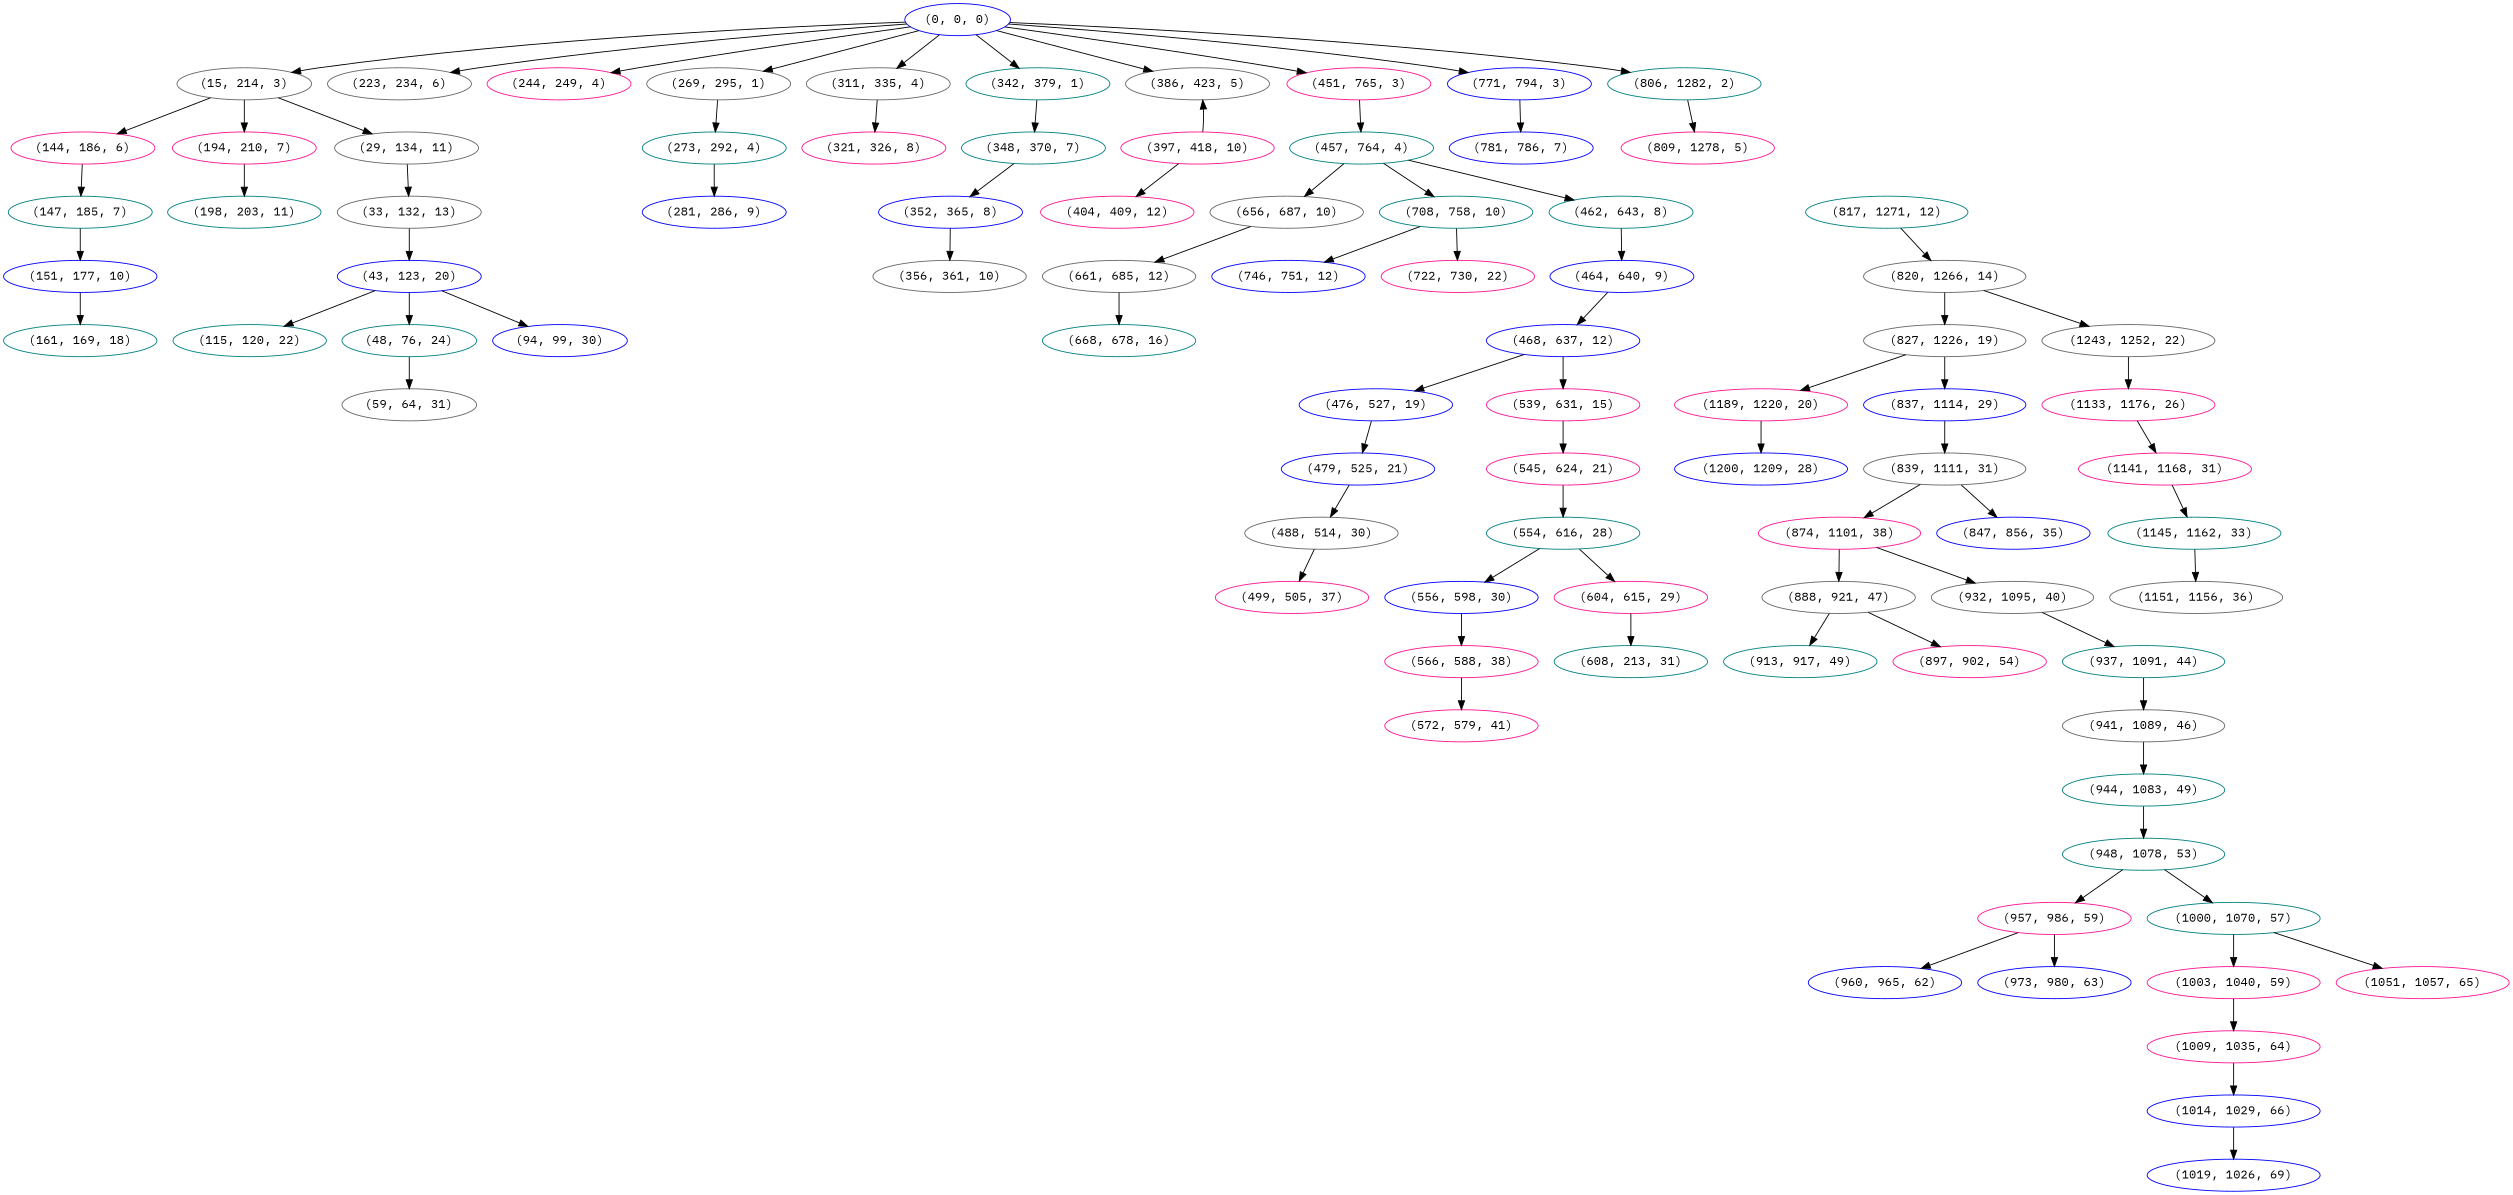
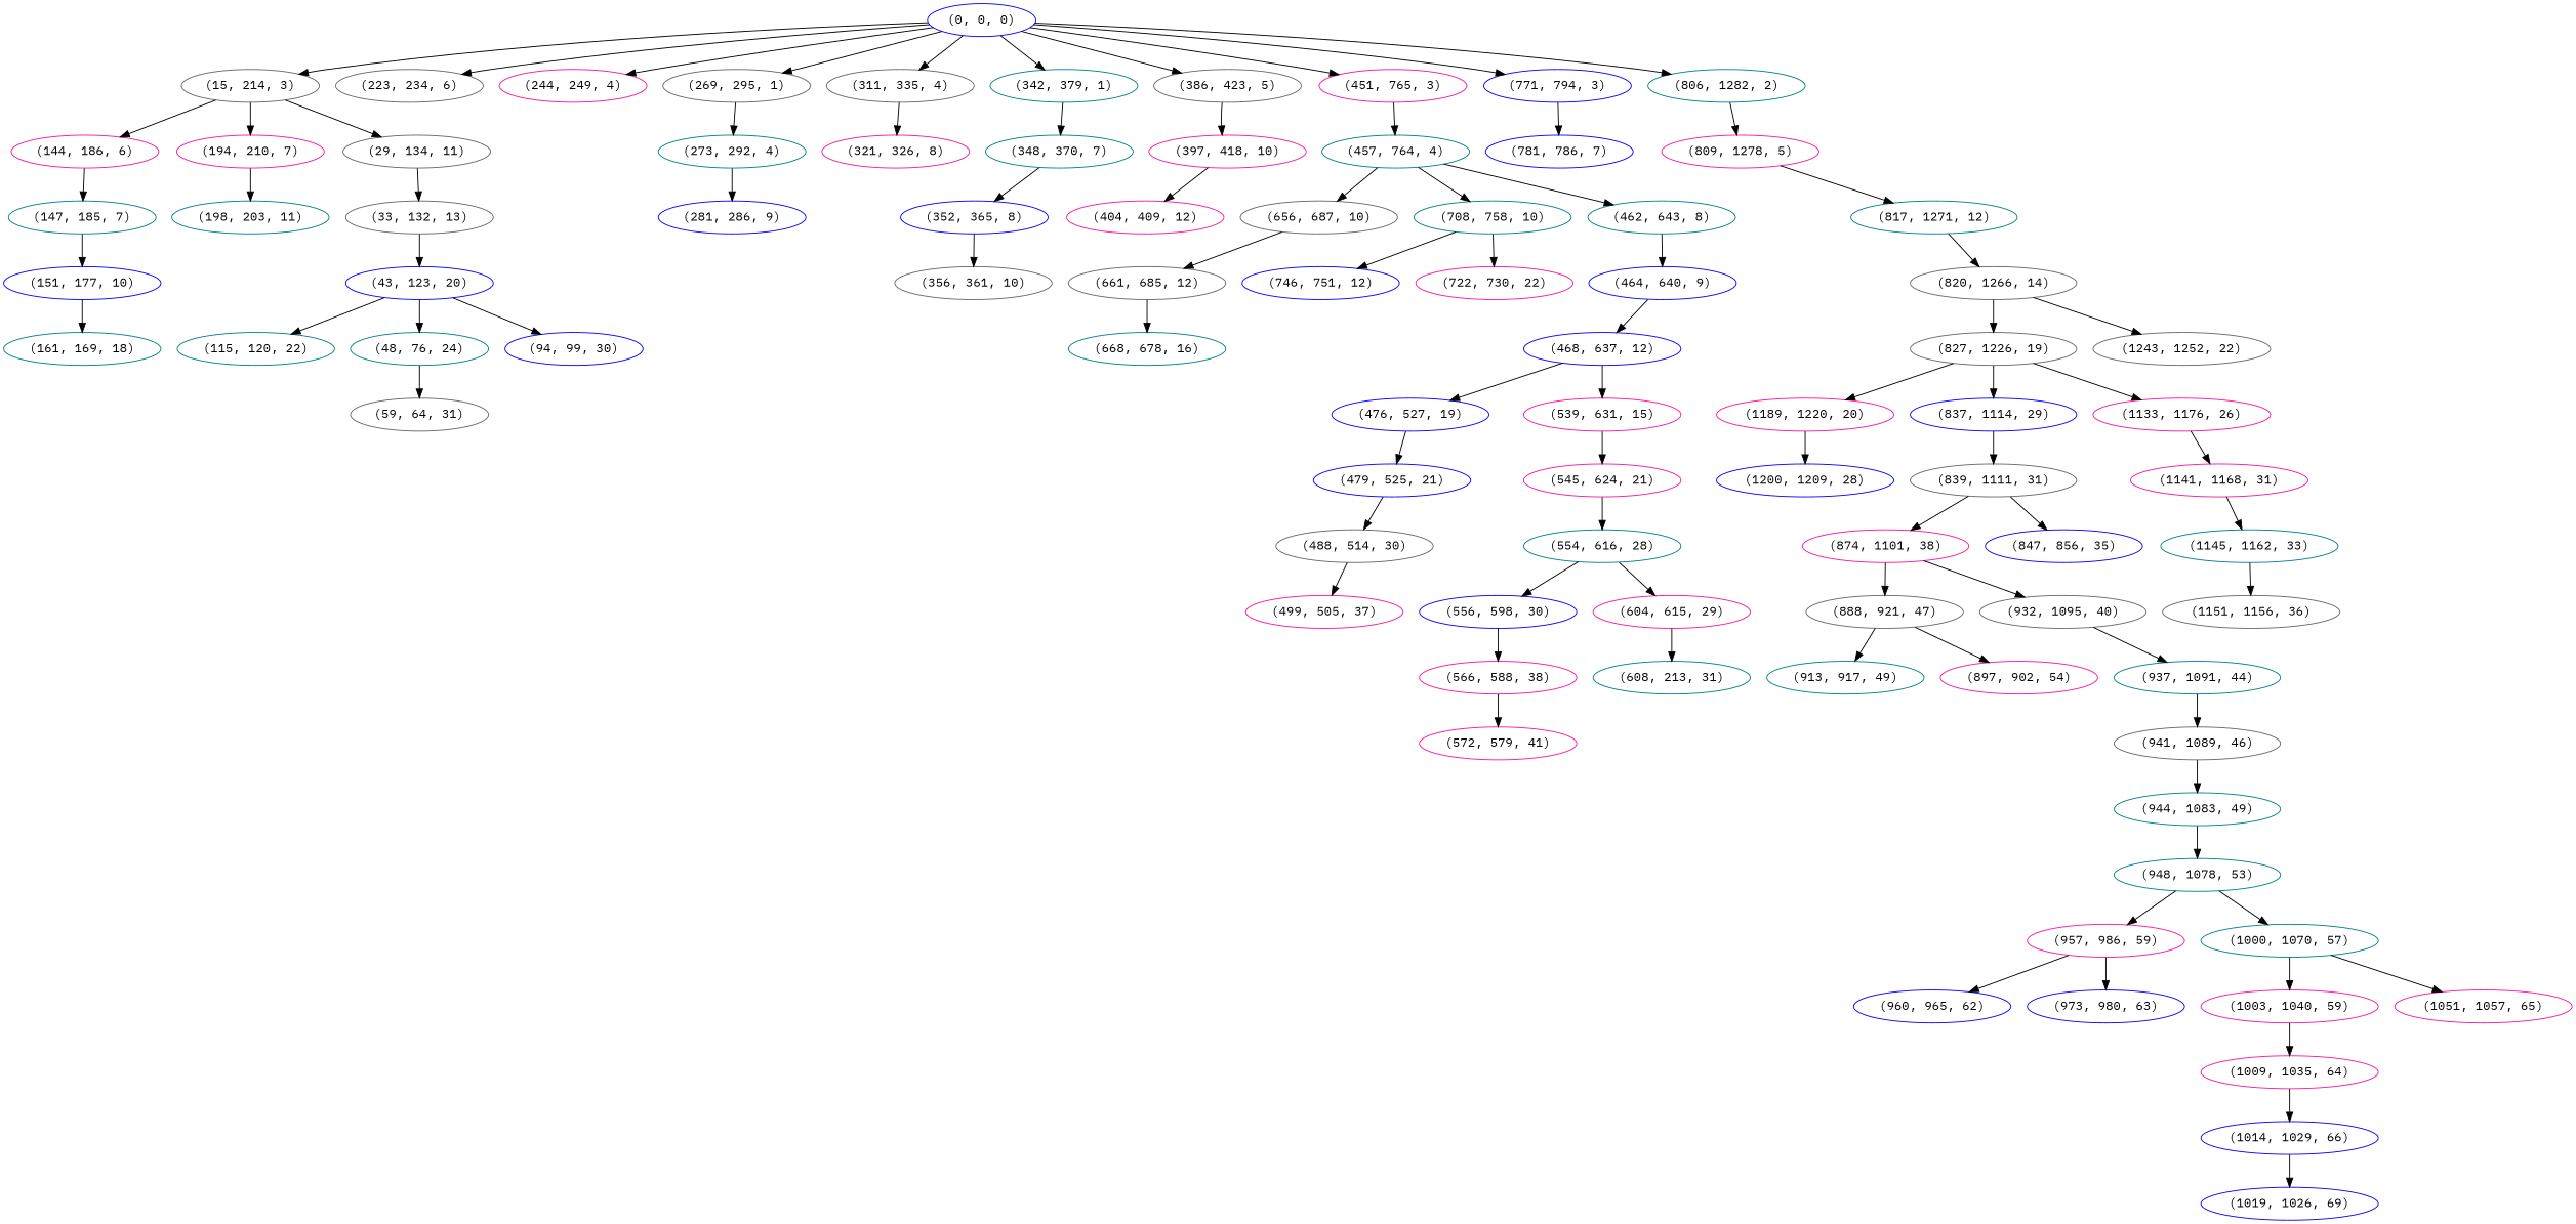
  digraph {
    fontname="IBM Plex Mono"
    node [color=deeppink fontname="IBM Plex Mono"]
    edge [fontname="IBM Plex Mono"]
    "(0, 0, 0)" [color=blue]
    "(15, 214, 3)" [color=gray40]
    "(223, 234, 6)" [color=gray40]
    "(244, 249, 4)"
    "(269, 295, 1)" [color=gray40]
    "(311, 335, 4)" [color=gray40]
    "(342, 379, 1)" [color=teal]
    "(386, 423, 5)" [color=gray40]
    "(451, 765, 3)"
    "(771, 794, 3)" [color=blue]
    "(806, 1282, 2)" [color=teal]
    "(29, 134, 11)" [color=gray40]
    "(144, 186, 6)"
    "(194, 210, 7)"
    "(273, 292, 4)" [color=teal]
    "(321, 326, 8)"
    "(348, 370, 7)" [color=teal]
    "(397, 418, 10)"
    "(457, 764, 4)" [color=teal]
    "(781, 786, 7)" [color=blue]
    "(809, 1278, 5)"
    "(33, 132, 13)" [color=gray40]
    "(147, 185, 7)" [color=teal]
    "(198, 203, 11)" [color=teal]
    "(43, 123, 20)" [color=blue]
    "(48, 76, 24)" [color=teal]
    "(94, 99, 30)" [color=blue]
    "(115, 120, 22)" [color=teal]
    "(59, 64, 31)" [color=gray40]
    "(151, 177, 10)" [color=blue]
    "(161, 169, 18)" [color=teal]
    "(281, 286, 9)" [color=blue]
    "(352, 365, 8)" [color=blue]
    "(356, 361, 10)" [color=gray40]
    "(404, 409, 12)"
    "(462, 643, 8)" [color=teal]
    "(656, 687, 10)" [color=gray40]
    "(708, 758, 10)" [color=teal]
    "(464, 640, 9)" [color=blue]
    "(661, 685, 12)" [color=gray40]
    "(722, 730, 22)"
    "(746, 751, 12)" [color=blue]
    "(468, 637, 12)" [color=blue]
    "(476, 527, 19)" [color=blue]
    "(539, 631, 15)"
    "(479, 525, 21)" [color=blue]
    "(545, 624, 21)"
    "(488, 514, 30)" [color=gray40]
    "(499, 505, 37)"
    "(554, 616, 28)" [color=teal]
    "(556, 598, 30)" [color=blue]
    "(604, 615, 29)"
    "(566, 588, 38)"
    n54 [color=teal label="(608, 213, 31)"]
    "(572, 579, 41)"
    "(668, 678, 16)" [color=teal]
    "(817, 1271, 12)" [color=teal]
    "(820, 1266, 14)" [color=gray40]
    "(827, 1226, 19)" [color=gray40]
    "(1243, 1252, 22)" [color=gray40]
    "(837, 1114, 29)" [color=blue]
    "(1133, 1176, 26)"
    "(1189, 1220, 20)"
    "(839, 1111, 31)" [color=gray40]
    "(1141, 1168, 31)"
    "(1200, 1209, 28)" [color=blue]
    "(847, 856, 35)" [color=blue]
    "(874, 1101, 38)"
    "(888, 921, 47)" [color=gray40]
    "(932, 1095, 40)" [color=gray40]
    "(897, 902, 54)"
    "(913, 917, 49)" [color=teal]
    "(937, 1091, 44)" [color=teal]
    "(941, 1089, 46)" [color=gray40]
    "(944, 1083, 49)" [color=teal]
    "(948, 1078, 53)" [color=teal]
    "(957, 986, 59)"
    "(1000, 1070, 57)" [color=teal]
    "(960, 965, 62)" [color=blue]
    "(973, 980, 63)" [color=blue]
    "(1003, 1040, 59)"
    "(1051, 1057, 65)"
    "(1009, 1035, 64)"
    "(1014, 1029, 66)" [color=blue]
    "(1019, 1026, 69)" [color=blue]
    "(1145, 1162, 33)" [color=teal]
    "(1151, 1156, 36)" [color=gray40]
    "(0, 0, 0)" -> "(15, 214, 3)"
    "(0, 0, 0)" -> "(223, 234, 6)"
    "(0, 0, 0)" -> "(244, 249, 4)"
    "(0, 0, 0)" -> "(269, 295, 1)"
    "(0, 0, 0)" -> "(311, 335, 4)"
    "(0, 0, 0)" -> "(342, 379, 1)"
    "(0, 0, 0)" -> "(386, 423, 5)"
    "(0, 0, 0)" -> "(451, 765, 3)"
    "(0, 0, 0)" -> "(771, 794, 3)"
    "(0, 0, 0)" -> "(806, 1282, 2)"
    "(15, 214, 3)" -> "(29, 134, 11)"
    "(15, 214, 3)" -> "(144, 186, 6)"
    "(15, 214, 3)" -> "(194, 210, 7)"
    "(269, 295, 1)" -> "(273, 292, 4)"
    "(311, 335, 4)" -> "(321, 326, 8)"
    "(342, 379, 1)" -> "(348, 370, 7)"
-   "(397, 418, 10)" -> "(386, 423, 5)"
+   "(386, 423, 5)" -> "(397, 418, 10)"
    "(451, 765, 3)" -> "(457, 764, 4)"
    "(771, 794, 3)" -> "(781, 786, 7)"
    "(806, 1282, 2)" -> "(809, 1278, 5)"
    "(29, 134, 11)" -> "(33, 132, 13)"
    "(144, 186, 6)" -> "(147, 185, 7)"
    "(194, 210, 7)" -> "(198, 203, 11)"
    "(273, 292, 4)" -> "(281, 286, 9)"
    "(348, 370, 7)" -> "(352, 365, 8)"
    "(397, 418, 10)" -> "(404, 409, 12)"
    "(457, 764, 4)" -> "(462, 643, 8)"
    "(457, 764, 4)" -> "(656, 687, 10)"
    "(457, 764, 4)" -> "(708, 758, 10)"
+   "(809, 1278, 5)" -> "(817, 1271, 12)"
    "(33, 132, 13)" -> "(43, 123, 20)"
    "(147, 185, 7)" -> "(151, 177, 10)"
    "(43, 123, 20)" -> "(48, 76, 24)"
    "(43, 123, 20)" -> "(94, 99, 30)"
    "(43, 123, 20)" -> "(115, 120, 22)"
    "(48, 76, 24)" -> "(59, 64, 31)"
    "(151, 177, 10)" -> "(161, 169, 18)"
    "(352, 365, 8)" -> "(356, 361, 10)"
    "(462, 643, 8)" -> "(464, 640, 9)"
    "(656, 687, 10)" -> "(661, 685, 12)"
    "(708, 758, 10)" -> "(722, 730, 22)"
    "(708, 758, 10)" -> "(746, 751, 12)"
    "(464, 640, 9)" -> "(468, 637, 12)"
    "(661, 685, 12)" -> "(668, 678, 16)"
    "(468, 637, 12)" -> "(476, 527, 19)"
    "(468, 637, 12)" -> "(539, 631, 15)"
    "(476, 527, 19)" -> "(479, 525, 21)"
    "(539, 631, 15)" -> "(545, 624, 21)"
    "(479, 525, 21)" -> "(488, 514, 30)"
    "(545, 624, 21)" -> "(554, 616, 28)"
    "(488, 514, 30)" -> "(499, 505, 37)"
    "(554, 616, 28)" -> "(556, 598, 30)"
    "(554, 616, 28)" -> "(604, 615, 29)"
    "(556, 598, 30)" -> "(566, 588, 38)"
    "(604, 615, 29)" -> n54
    "(566, 588, 38)" -> "(572, 579, 41)"
    "(817, 1271, 12)" -> "(820, 1266, 14)"
    "(820, 1266, 14)" -> "(827, 1226, 19)"
    "(820, 1266, 14)" -> "(1243, 1252, 22)"
    "(827, 1226, 19)" -> "(837, 1114, 29)"
-   "(1243, 1252, 22)" -> "(1133, 1176, 26)"
+   "(827, 1226, 19)" -> "(1133, 1176, 26)"
    "(827, 1226, 19)" -> "(1189, 1220, 20)"
    "(837, 1114, 29)" -> "(839, 1111, 31)"
    "(1133, 1176, 26)" -> "(1141, 1168, 31)"
    "(1189, 1220, 20)" -> "(1200, 1209, 28)"
    "(839, 1111, 31)" -> "(847, 856, 35)"
    "(839, 1111, 31)" -> "(874, 1101, 38)"
    "(1141, 1168, 31)" -> "(1145, 1162, 33)"
    "(874, 1101, 38)" -> "(888, 921, 47)"
    "(874, 1101, 38)" -> "(932, 1095, 40)"
    "(888, 921, 47)" -> "(897, 902, 54)"
    "(888, 921, 47)" -> "(913, 917, 49)"
    "(932, 1095, 40)" -> "(937, 1091, 44)"
    "(937, 1091, 44)" -> "(941, 1089, 46)"
    "(941, 1089, 46)" -> "(944, 1083, 49)"
    "(944, 1083, 49)" -> "(948, 1078, 53)"
    "(948, 1078, 53)" -> "(957, 986, 59)"
    "(948, 1078, 53)" -> "(1000, 1070, 57)"
    "(957, 986, 59)" -> "(960, 965, 62)"
    "(957, 986, 59)" -> "(973, 980, 63)"
    "(1000, 1070, 57)" -> "(1003, 1040, 59)"
    "(1000, 1070, 57)" -> "(1051, 1057, 65)"
    "(1003, 1040, 59)" -> "(1009, 1035, 64)"
    "(1009, 1035, 64)" -> "(1014, 1029, 66)"
    "(1014, 1029, 66)" -> "(1019, 1026, 69)"
    "(1145, 1162, 33)" -> "(1151, 1156, 36)"
  }
